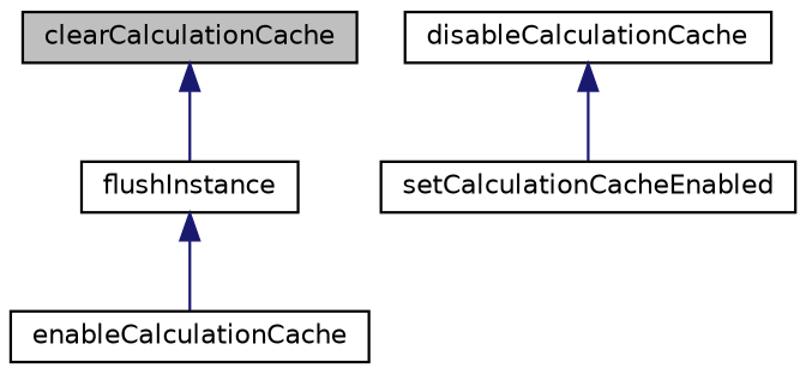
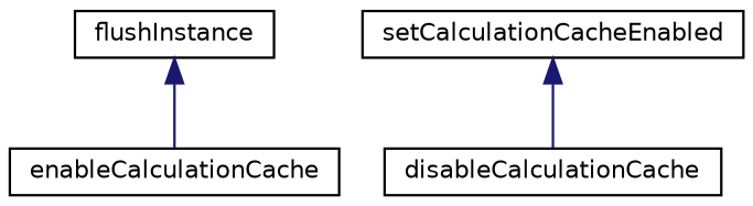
  digraph {
    rankdir=TB
    node [color=black fillcolor=white fontname=Helvetica fontsize=10 shape=record style=filled]
    edge [color=midnightblue dir=back fontname=Helvetica fontsize=10 labelfontname=Helvetica labelfontsize=10 style=solid]
-   n1 [fillcolor=grey75 fontcolor=black height=0.2 label=clearCalculationCache width=0.4]
    n2 [height=0.2 label=flushInstance width=0.4]
    n3 [height=0.2 label=enableCalculationCache width=0.4]
    n4 [height=0.2 label=setCalculationCacheEnabled width=0.4]
    n5 [height=0.2 label=disableCalculationCache width=0.4]
-   n1 -> n2
    n2 -> n3
-   n5 -> n4
+   n4 -> n5
  }
